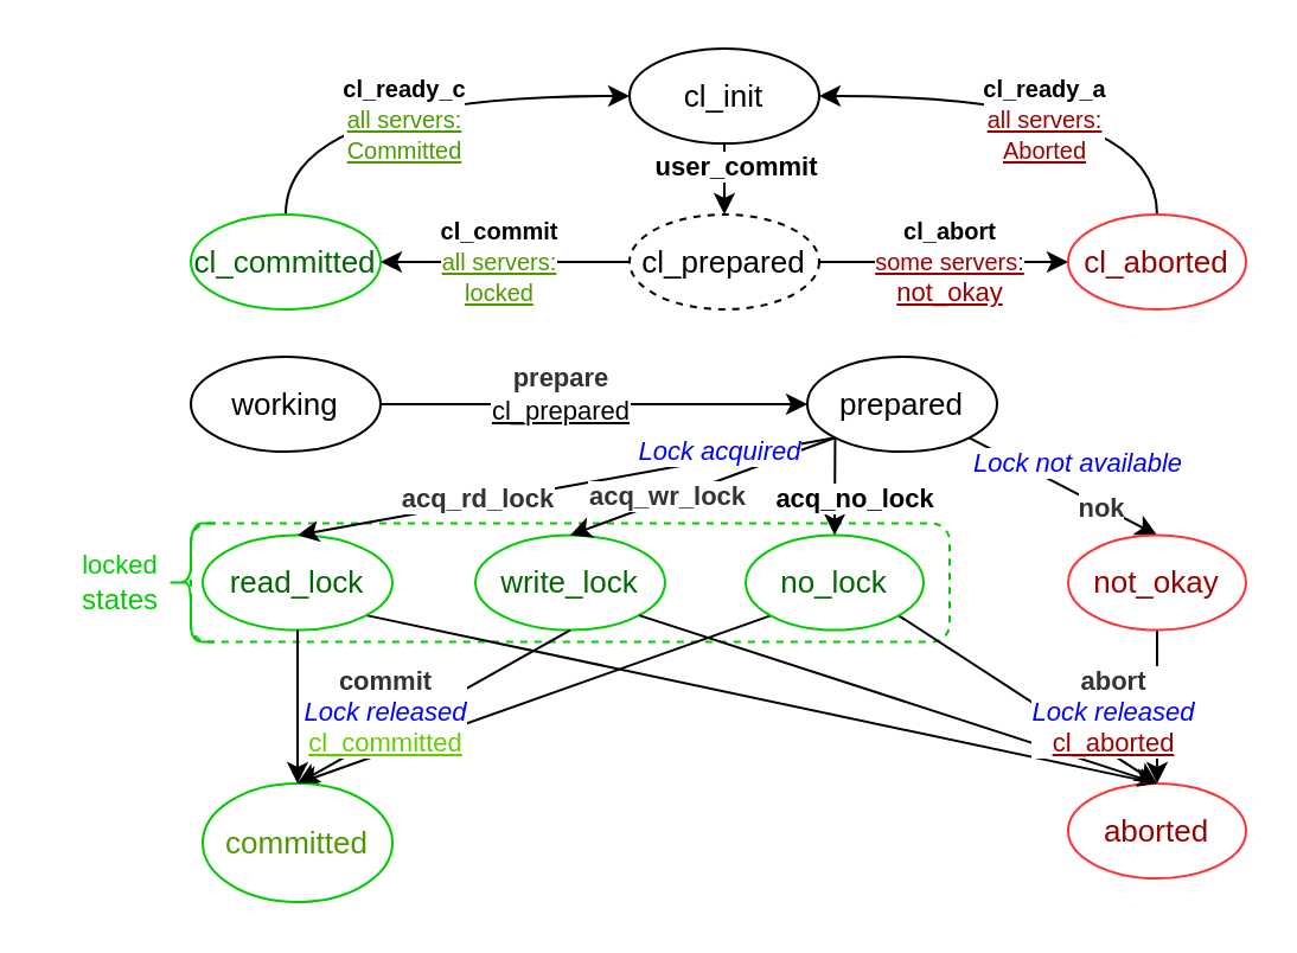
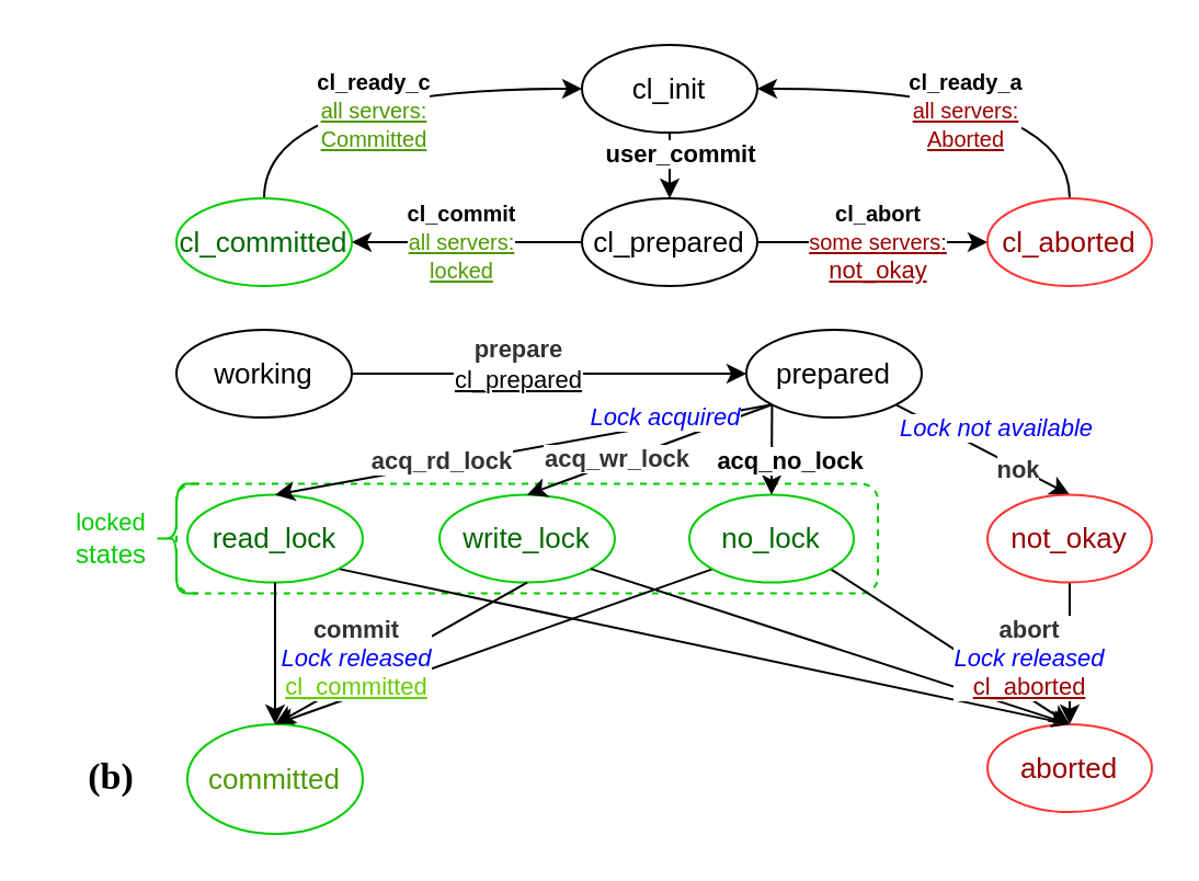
  <mxCell id="0" />
  <mxCell id="1" parent="0" />
  <mxCell id="2" value="&lt;font style=&quot;font-size: 10px;&quot;&gt;&lt;b style=&quot;&quot;&gt;cl_commit&lt;/b&gt;&lt;br&gt;&lt;u style=&quot;color: rgb(77, 153, 0);&quot;&gt;all servers:&lt;/u&gt;&lt;br&gt;&lt;u style=&quot;color: rgb(77, 153, 0);&quot;&gt;locked&lt;/u&gt;&lt;br&gt;&lt;/font&gt;" style="rounded=0;orthogonalLoop=1;jettySize=auto;html=1;exitX=0;exitY=0.5;exitDx=0;exitDy=0;entryX=1;entryY=0.5;entryDx=0;entryDy=0;" parent="1" source="4" target="6" edge="1"><mxGeometry x="0.048" relative="1" as="geometry"><mxPoint x="253.251" y="124.142" as="sourcePoint" /><mxPoint x="218" y="160" as="targetPoint" /><mxPoint as="offset" /></mxGeometry></mxCell>
  <mxCell id="3" value="&lt;span style=&quot;font-size: 10px;&quot;&gt;&lt;b style=&quot;&quot;&gt;cl_abort&lt;/b&gt;&lt;br&gt;&lt;u style=&quot;color: rgb(153, 0, 0);&quot;&gt;some servers:&lt;/u&gt;&lt;br&gt;&lt;/span&gt;&lt;u style=&quot;color: rgb(153, 0, 0);&quot;&gt;not_okay&lt;/u&gt;" style="edgeStyle=none;rounded=0;orthogonalLoop=1;jettySize=auto;html=1;exitX=1;exitY=0.5;exitDx=0;exitDy=0;entryX=0;entryY=0.5;entryDx=0;entryDy=0;" parent="1" source="4" target="8" edge="1"><mxGeometry x="0.048" relative="1" as="geometry"><mxPoint as="offset" /><mxPoint x="422" y="210" as="targetPoint" /></mxGeometry></mxCell>
- <mxCell id="4" value="&lt;font style=&quot;font-size: 13px;&quot;&gt;cl_prepared&lt;/font&gt;" style="ellipse;whiteSpace=wrap;html=1;strokeColor=#000000;dashed=1;" parent="1" vertex="1"><mxGeometry x="265" y="90" width="80" height="40" as="geometry" /></mxCell>
+ <mxCell id="4" value="&lt;font style=&quot;font-size: 13px;&quot;&gt;cl_prepared&lt;/font&gt;" style="ellipse;whiteSpace=wrap;html=1;strokeColor=#000000;" parent="1" vertex="1"><mxGeometry x="265" y="90" width="80" height="40" as="geometry" /></mxCell>
  <mxCell id="5" value="&lt;span style=&quot;font-size: 10px;&quot;&gt;&lt;b style=&quot;&quot;&gt;cl_ready_c&lt;/b&gt;&lt;br&gt;&lt;font style=&quot;&quot; color=&quot;#4d9900&quot;&gt;&lt;u&gt;all servers:&lt;/u&gt;&lt;/font&gt;&lt;br&gt;&lt;font style=&quot;&quot; color=&quot;#4d9900&quot;&gt;&lt;u&gt;Committed&lt;/u&gt;&lt;/font&gt;&lt;br&gt;&lt;/span&gt;" style="edgeStyle=orthogonalEdgeStyle;curved=1;rounded=0;orthogonalLoop=1;jettySize=auto;html=1;entryX=0;entryY=0.5;entryDx=0;entryDy=0;exitX=0.5;exitY=0;exitDx=0;exitDy=0;" parent="1" source="6" target="39" edge="1"><mxGeometry x="0.026" y="-10" relative="1" as="geometry"><Array as="points"><mxPoint x="120" y="40" /></Array><mxPoint x="145" y="30" as="sourcePoint" /><mxPoint as="offset" /><mxPoint x="270" y="35" as="targetPoint" /></mxGeometry></mxCell>
  <mxCell id="6" value="&lt;font style=&quot;font-size: 13px;&quot; color=&quot;#006600&quot;&gt;cl_committed&lt;/font&gt;" style="ellipse;whiteSpace=wrap;html=1;strokeColor=#00CC00;" parent="1" vertex="1"><mxGeometry x="80" y="90" width="80" height="40" as="geometry" /></mxCell>
  <mxCell id="7" value="&lt;span style=&quot;font-size: 10px;&quot;&gt;&lt;b&gt;cl_ready_a&lt;/b&gt;&lt;br&gt;&lt;font style=&quot;&quot; color=&quot;#990000&quot;&gt;&lt;u&gt;all servers:&lt;/u&gt;&lt;/font&gt;&lt;br&gt;&lt;font style=&quot;&quot; color=&quot;#990000&quot;&gt;&lt;u&gt;Aborted&lt;/u&gt;&lt;/font&gt;&lt;br&gt;&lt;/span&gt;" style="edgeStyle=orthogonalEdgeStyle;curved=1;rounded=0;orthogonalLoop=1;jettySize=auto;html=1;entryX=1;entryY=0.5;entryDx=0;entryDy=0;exitX=0.5;exitY=0;exitDx=0;exitDy=0;" parent="1" source="8" target="39" edge="1"><mxGeometry x="0.013" y="10" relative="1" as="geometry"><Array as="points"><mxPoint x="488" y="40" /></Array><mxPoint x="492" y="70" as="sourcePoint" /><mxPoint as="offset" /><mxPoint x="340" y="35" as="targetPoint" /></mxGeometry></mxCell>
  <mxCell id="8" value="&lt;font style=&quot;font-size: 13px;&quot; color=&quot;#990000&quot;&gt;cl_aborted&lt;/font&gt;" style="ellipse;whiteSpace=wrap;html=1;strokeColor=#FF3333;" parent="1" vertex="1"><mxGeometry x="450" y="90" width="75" height="40" as="geometry" /></mxCell>
  <mxCell id="9" value="" style="rounded=1;whiteSpace=wrap;html=1;fillColor=none;strokeColor=#00CC00;dashed=1;" parent="1" vertex="1"><mxGeometry x="80" y="220.29" width="320" height="50" as="geometry" /></mxCell>
  <mxCell id="10" value="" style="edgeStyle=none;rounded=0;orthogonalLoop=1;jettySize=auto;html=1;exitX=1;exitY=1;exitDx=0;exitDy=0;entryX=0.5;entryY=0;entryDx=0;entryDy=0;" parent="1" source="27" target="24" edge="1"><mxGeometry x="0.134" y="-12" relative="1" as="geometry"><mxPoint y="-1" as="offset" /><mxPoint x="305" y="305" as="sourcePoint" /><mxPoint x="510" y="385" as="targetPoint" /></mxGeometry></mxCell>
  <mxCell id="11" value="" style="edgeStyle=none;rounded=0;orthogonalLoop=1;jettySize=auto;html=1;exitX=1;exitY=1;exitDx=0;exitDy=0;entryX=0.5;entryY=0;entryDx=0;entryDy=0;" parent="1" source="14" target="20" edge="1"><mxGeometry relative="1" as="geometry" /></mxCell>
  <mxCell id="12" value="&lt;font color=&quot;#0000ff&quot;&gt;&lt;i&gt;Lock not available&lt;/i&gt;&lt;/font&gt;" style="edgeLabel;html=1;align=center;verticalAlign=middle;resizable=0;points=[];fontColor=#007FFF;" parent="11" vertex="1" connectable="0"><mxGeometry x="-0.345" y="2" relative="1" as="geometry"><mxPoint x="19" y="-1" as="offset" /></mxGeometry></mxCell>
  <mxCell id="13" value="&lt;font&gt;nok&lt;/font&gt;" style="edgeLabel;html=1;align=center;verticalAlign=middle;resizable=0;points=[];fontColor=#333333;fontStyle=1" parent="11" vertex="1" connectable="0"><mxGeometry x="0.389" y="1" relative="1" as="geometry"><mxPoint y="2" as="offset" /></mxGeometry></mxCell>
  <mxCell id="14" value="&lt;font style=&quot;font-size: 13px;&quot;&gt;prepared&lt;/font&gt;" style="ellipse;whiteSpace=wrap;html=1;" parent="1" vertex="1"><mxGeometry x="340" y="150" width="80" height="40" as="geometry" /></mxCell>
  <mxCell id="15" style="edgeStyle=orthogonalEdgeStyle;curved=1;rounded=0;orthogonalLoop=1;jettySize=auto;html=1;exitX=0;exitY=0.5;exitDx=0;exitDy=0;entryX=0;entryY=1;entryDx=0;entryDy=0;" parent="1" source="18" target="18" edge="1"><mxGeometry relative="1" as="geometry"><mxPoint x="190" y="115" as="targetPoint" /></mxGeometry></mxCell>
  <mxCell id="16" value="" style="edgeStyle=orthogonalEdgeStyle;rounded=0;orthogonalLoop=1;jettySize=auto;html=1;exitX=1;exitY=0.5;exitDx=0;exitDy=0;entryX=0;entryY=0.5;entryDx=0;entryDy=0;" parent="1" source="18" target="14" edge="1"><mxGeometry x="-0.333" y="-10" relative="1" as="geometry"><mxPoint x="350" y="20" as="sourcePoint" /><mxPoint x="410" y="130" as="targetPoint" /><mxPoint as="offset" /></mxGeometry></mxCell>
  <mxCell id="17" value="&lt;font&gt;prepare&lt;br&gt;&lt;u style=&quot;--tw-border-spacing-x: 0; --tw-border-spacing-y: 0; --tw-translate-x: 0; --tw-translate-y: 0; --tw-rotate: 0; --tw-skew-x: 0; --tw-skew-y: 0; --tw-scale-x: 1; --tw-scale-y: 1; --tw-pan-x: ; --tw-pan-y: ; --tw-pinch-zoom: ; --tw-scroll-snap-strictness: proximity; --tw-ordinal: ; --tw-slashed-zero: ; --tw-numeric-figure: ; --tw-numeric-spacing: ; --tw-numeric-fraction: ; --tw-ring-inset: ; --tw-ring-offset-width: 0px; --tw-ring-offset-color: #fff; --tw-ring-color: rgb(59 130 246 / 0.5); --tw-ring-offset-shadow: 0 0 #0000; --tw-ring-shadow: 0 0 #0000; --tw-shadow: 0 0 #0000; --tw-shadow-colored: 0 0 #0000; --tw-blur: ; --tw-brightness: ; --tw-contrast: ; --tw-grayscale: ; --tw-hue-rotate: ; --tw-invert: ; --tw-saturate: ; --tw-sepia: ; --tw-drop-shadow: ; --tw-backdrop-blur: ; --tw-backdrop-brightness: ; --tw-backdrop-contrast: ; --tw-backdrop-grayscale: ; --tw-backdrop-hue-rotate: ; --tw-backdrop-invert: ; --tw-backdrop-opacity: ; --tw-backdrop-saturate: ; --tw-backdrop-sepia: ; border-color: var(--border-color); color: rgb(0, 0, 0); font-weight: 400;&quot;&gt;cl_prepared&lt;/u&gt;&lt;br&gt;&lt;/font&gt;" style="edgeLabel;html=1;align=center;verticalAlign=middle;resizable=0;points=[];fontColor=#333333;fontStyle=1" parent="16" vertex="1" connectable="0"><mxGeometry x="-0.156" y="-3" relative="1" as="geometry"><mxPoint x="-1" y="-8" as="offset" /></mxGeometry></mxCell>
  <mxCell id="18" value="&lt;font style=&quot;font-size: 13px;&quot;&gt;working&lt;/font&gt;" style="ellipse;whiteSpace=wrap;html=1;" parent="1" vertex="1"><mxGeometry x="80" y="150" width="80" height="40" as="geometry" /></mxCell>
  <mxCell id="19" value="" style="edgeStyle=none;rounded=0;orthogonalLoop=1;jettySize=auto;html=1;entryX=0.5;entryY=0;entryDx=0;entryDy=0;" parent="1" source="20" target="24" edge="1"><mxGeometry x="-0.176" y="15" relative="1" as="geometry"><mxPoint as="offset" /></mxGeometry></mxCell>
  <mxCell id="20" value="&lt;font style=&quot;font-size: 13px;&quot; color=&quot;#990000&quot;&gt;not_okay&lt;/font&gt;" style="ellipse;whiteSpace=wrap;html=1;strokeColor=#FF3333;" parent="1" vertex="1"><mxGeometry x="450" y="225.29" width="75" height="40" as="geometry" /></mxCell>
  <mxCell id="21" value="" style="edgeStyle=none;rounded=0;orthogonalLoop=1;jettySize=auto;html=1;entryX=0.5;entryY=0;entryDx=0;entryDy=0;exitX=0;exitY=1;exitDx=0;exitDy=0;" parent="1" source="29" target="23" edge="1"><mxGeometry relative="1" as="geometry"><mxPoint x="265" y="290" as="sourcePoint" /></mxGeometry></mxCell>
  <mxCell id="22" value="" style="edgeStyle=none;rounded=0;orthogonalLoop=1;jettySize=auto;html=1;entryX=0.5;entryY=0;entryDx=0;entryDy=0;exitX=1;exitY=1;exitDx=0;exitDy=0;" parent="1" source="29" target="24" edge="1"><mxGeometry x="0.134" y="-12" relative="1" as="geometry"><mxPoint y="-1" as="offset" /><mxPoint x="335" y="230" as="sourcePoint" /></mxGeometry></mxCell>
  <mxCell id="23" value="&lt;font color=&quot;#4d9900&quot; style=&quot;font-size: 13px;&quot;&gt;committed&lt;/font&gt;" style="ellipse;whiteSpace=wrap;html=1;strokeColor=#00CC00;" parent="1" vertex="1"><mxGeometry x="85" y="330" width="80" height="50" as="geometry" /></mxCell>
  <mxCell id="24" value="&lt;font color=&quot;#990000&quot; style=&quot;font-size: 13px;&quot;&gt;aborted&lt;/font&gt;" style="ellipse;whiteSpace=wrap;html=1;strokeColor=#FF3333;" parent="1" vertex="1"><mxGeometry x="450" y="330" width="75" height="40" as="geometry" /></mxCell>
  <mxCell id="25" value="" style="shape=curlyBracket;whiteSpace=wrap;html=1;rounded=1;strokeColor=#00CC00;" parent="1" vertex="1"><mxGeometry x="70" y="220.29" width="20" height="50" as="geometry" /></mxCell>
  <mxCell id="26" value="&lt;font style=&quot;&quot; color=&quot;#00cc00&quot;&gt;&lt;span style=&quot;font-size: 11px;&quot;&gt;locked&lt;/span&gt;&lt;br&gt;&lt;font style=&quot;font-size: 12px;&quot;&gt;states&lt;/font&gt;&lt;/font&gt;" style="text;html=1;align=center;verticalAlign=middle;resizable=0;points=[];autosize=1;strokeColor=none;fillColor=none;" parent="1" vertex="1"><mxGeometry x="20" y="225.29" width="60" height="40" as="geometry" /></mxCell>
  <mxCell id="27" value="&lt;font style=&quot;font-size: 13px;&quot; color=&quot;#006600&quot;&gt;read_lock&lt;/font&gt;" style="ellipse;whiteSpace=wrap;html=1;strokeColor=#00CC00;" parent="1" vertex="1"><mxGeometry x="85" y="225.29" width="80" height="40" as="geometry" /></mxCell>
  <mxCell id="28" value="&lt;font style=&quot;font-size: 13px;&quot; color=&quot;#006600&quot;&gt;write_lock&lt;/font&gt;" style="ellipse;whiteSpace=wrap;html=1;strokeColor=#00CC00;" parent="1" vertex="1"><mxGeometry x="200" y="225.29" width="80" height="40" as="geometry" /></mxCell>
  <mxCell id="29" value="&lt;font style=&quot;font-size: 13px;&quot; color=&quot;#006600&quot;&gt;no_lock&lt;/font&gt;" style="ellipse;whiteSpace=wrap;html=1;strokeColor=#00CC00;" parent="1" vertex="1"><mxGeometry x="314" y="225.29" width="75" height="40" as="geometry" /></mxCell>
  <mxCell id="30" value="" style="rounded=0;orthogonalLoop=1;jettySize=auto;html=1;exitX=0;exitY=1;exitDx=0;exitDy=0;strokeColor=#000000;entryX=0.5;entryY=0;entryDx=0;entryDy=0;" parent="1" source="14" target="27" edge="1"><mxGeometry x="0.061" y="-13" relative="1" as="geometry"><mxPoint x="340.251" y="194.142" as="sourcePoint" /><mxPoint x="220" y="265" as="targetPoint" /><mxPoint as="offset" /><Array as="points" /></mxGeometry></mxCell>
  <mxCell id="31" value="&lt;font&gt;acq_rd_lock&lt;/font&gt;" style="edgeLabel;html=1;align=center;verticalAlign=middle;resizable=0;points=[];fontColor=#333333;fontStyle=1" parent="30" vertex="1" connectable="0"><mxGeometry x="0.504" y="-1" relative="1" as="geometry"><mxPoint x="19" y="-5" as="offset" /></mxGeometry></mxCell>
  <mxCell id="32" value="" style="edgeStyle=none;rounded=0;orthogonalLoop=1;jettySize=auto;html=1;exitX=0.5;exitY=1;exitDx=0;exitDy=0;entryX=0.5;entryY=0;entryDx=0;entryDy=0;" parent="1" source="27" target="23" edge="1"><mxGeometry x="-0.32" y="-13" relative="1" as="geometry"><mxPoint x="120" y="305" as="sourcePoint" /><mxPoint x="175" y="380" as="targetPoint" /><mxPoint as="offset" /></mxGeometry></mxCell>
  <mxCell id="33" value="&lt;font color=&quot;#333333&quot;&gt;&lt;b&gt;commit&lt;/b&gt;&lt;/font&gt;&lt;font color=&quot;#0000ff&quot;&gt;&lt;br&gt;&lt;i&gt;Lock released&lt;/i&gt;&lt;/font&gt;&lt;br&gt;&lt;font color=&quot;#66cc00&quot; style=&quot;text-decoration-line: underline;&quot;&gt;cl_committed&lt;/font&gt;" style="edgeStyle=none;rounded=0;orthogonalLoop=1;jettySize=auto;html=1;entryX=0.5;entryY=0;entryDx=0;entryDy=0;exitX=0.5;exitY=1;exitDx=0;exitDy=0;" parent="1" source="28" target="23" edge="1"><mxGeometry x="0.289" y="-8" relative="1" as="geometry"><mxPoint x="186.251" y="269.142" as="sourcePoint" /><mxPoint x="190" y="390" as="targetPoint" /><mxPoint as="offset" /></mxGeometry></mxCell>
  <mxCell id="34" value="&lt;font color=&quot;#0000ff&quot;&gt;&lt;i&gt;Lock acquired&lt;/i&gt;&lt;/font&gt;" style="rounded=0;orthogonalLoop=1;jettySize=auto;html=1;exitX=0;exitY=1;exitDx=0;exitDy=0;strokeColor=#000000;entryX=0.5;entryY=0;entryDx=0;entryDy=0;fillColor=#f5f5f5;" parent="1" source="14" target="28" edge="1"><mxGeometry x="-0.194" y="-11" relative="1" as="geometry"><mxPoint x="340.251" y="194.142" as="sourcePoint" /><mxPoint x="290" y="265" as="targetPoint" /><mxPoint as="offset" /></mxGeometry></mxCell>
  <mxCell id="35" value="&lt;font&gt;acq_wr_lock&lt;/font&gt;" style="edgeLabel;html=1;align=center;verticalAlign=middle;resizable=0;points=[];fontColor=#333333;fontStyle=1" parent="34" vertex="1" connectable="0"><mxGeometry x="0.352" y="-2" relative="1" as="geometry"><mxPoint x="5" y="-1" as="offset" /></mxGeometry></mxCell>
  <mxCell id="36" value="&lt;font style=&quot;&quot;&gt;&lt;font color=&quot;#333333&quot;&gt;&lt;b&gt;abort&lt;/b&gt;&lt;/font&gt;&lt;font color=&quot;#0000ff&quot;&gt;&lt;br&gt;&lt;i&gt;Lock released&lt;/i&gt;&lt;/font&gt;&lt;br&gt;&lt;font style=&quot;&quot; color=&quot;#990000&quot;&gt;&lt;u&gt;cl_aborted&lt;/u&gt;&lt;/font&gt;&lt;/font&gt;" style="edgeStyle=none;rounded=0;orthogonalLoop=1;jettySize=auto;html=1;exitX=1;exitY=1;exitDx=0;exitDy=0;entryX=0.5;entryY=0;entryDx=0;entryDy=0;endArrow=open;" parent="1" source="28" target="24" edge="1"><mxGeometry x="0.77" y="23" relative="1" as="geometry"><mxPoint as="offset" /><mxPoint x="399.749" y="299.142" as="sourcePoint" /><mxPoint x="495" y="370" as="targetPoint" /></mxGeometry></mxCell>
+ <mxCell id="37" value="&lt;b&gt;&lt;font style=&quot;font-size: 17px;&quot; face=&quot;Times New Roman&quot;&gt;(b)&lt;/font&gt;&lt;/b&gt;" style="text;html=1;align=center;verticalAlign=middle;resizable=0;points=[];autosize=1;strokeColor=none;fillColor=none;" parent="1" vertex="1"><mxGeometry x="30" y="340" width="40" height="30" as="geometry" /></mxCell>
  <mxCell id="38" value="&lt;b&gt;user_commit&lt;/b&gt;" style="edgeStyle=orthogonalEdgeStyle;rounded=0;orthogonalLoop=1;jettySize=auto;html=1;exitX=0.5;exitY=1;exitDx=0;exitDy=0;entryX=0.5;entryY=0;entryDx=0;entryDy=0;" parent="1" source="39" target="4" edge="1"><mxGeometry x="-0.333" y="5" relative="1" as="geometry"><mxPoint x="305" y="90" as="targetPoint" /><mxPoint as="offset" /></mxGeometry></mxCell>
  <mxCell id="39" value="&lt;font style=&quot;font-size: 13px;&quot;&gt;cl_init&lt;/font&gt;" style="ellipse;whiteSpace=wrap;html=1;strokeColor=#000000;" parent="1" vertex="1"><mxGeometry x="265" y="20" width="80" height="40" as="geometry" /></mxCell>
  <mxCell id="40" value="" style="rounded=0;orthogonalLoop=1;jettySize=auto;html=1;exitX=0;exitY=1;exitDx=0;exitDy=0;strokeColor=#000000;entryX=0.5;entryY=0;entryDx=0;entryDy=0;fillColor=#f5f5f5;" parent="1" source="14" target="29" edge="1"><mxGeometry x="-0.194" y="-11" relative="1" as="geometry"><mxPoint x="362" y="194" as="sourcePoint" /><mxPoint x="250" y="235" as="targetPoint" /><mxPoint as="offset" /></mxGeometry></mxCell>
  <mxCell id="41" value="&lt;b&gt;acq_no_lock&lt;/b&gt;" style="edgeLabel;html=1;align=center;verticalAlign=middle;resizable=0;points=[];" parent="40" vertex="1" connectable="0"><mxGeometry x="0.216" relative="1" as="geometry"><mxPoint x="8" as="offset" /></mxGeometry></mxCell>
